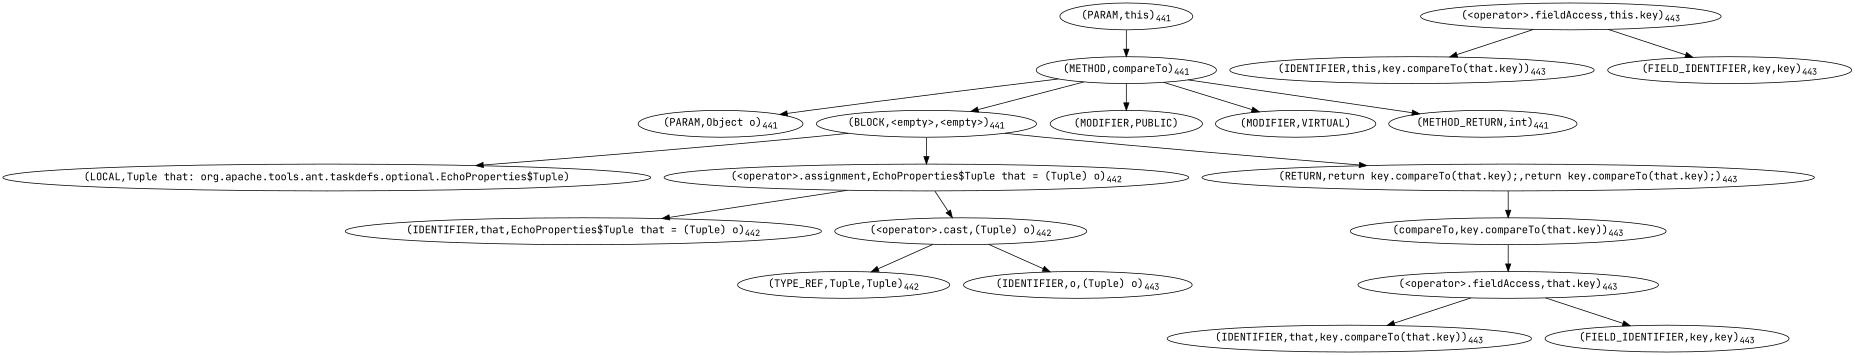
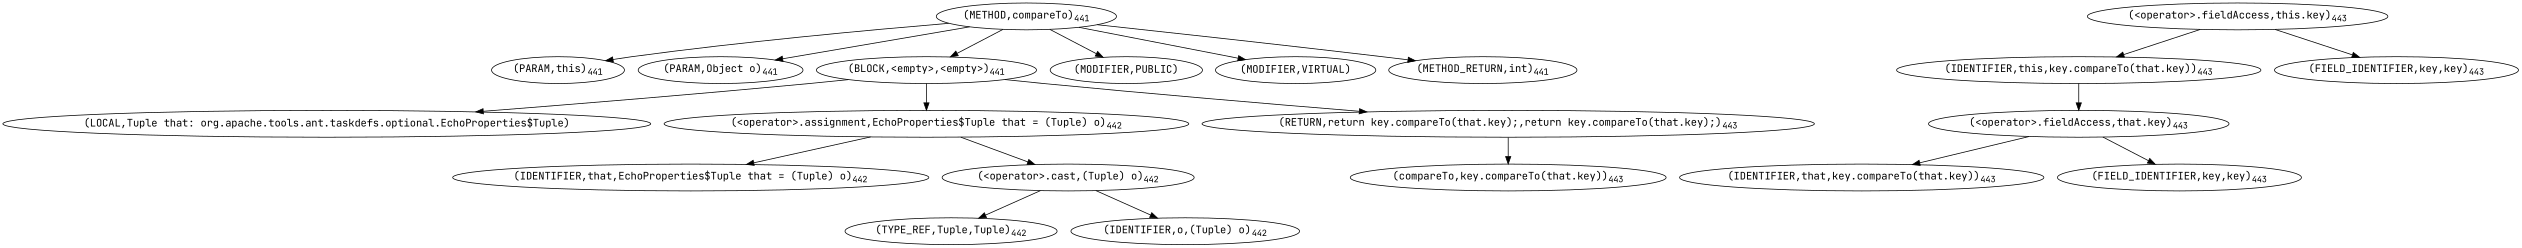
  digraph {
    fontname="JetBrains Mono"
    node [fontname="JetBrains Mono"]
    edge [fontname="JetBrains Mono"]
    n1 [label=<(METHOD,compareTo)<SUB>441</SUB>>]
    n2 [label=<(PARAM,this)<SUB>441</SUB>>]
    n3 [label=<(PARAM,Object o)<SUB>441</SUB>>]
    n4 [label=<(BLOCK,&lt;empty&gt;,&lt;empty&gt;)<SUB>441</SUB>>]
    n5 [label=<(MODIFIER,PUBLIC)>]
    n6 [label=<(MODIFIER,VIRTUAL)>]
    n7 [label=<(METHOD_RETURN,int)<SUB>441</SUB>>]
    n8 [label=<(LOCAL,Tuple that: org.apache.tools.ant.taskdefs.optional.EchoProperties$Tuple)>]
    n9 [label=<(&lt;operator&gt;.assignment,EchoProperties$Tuple that = (Tuple) o)<SUB>442</SUB>>]
    n10 [label=<(RETURN,return key.compareTo(that.key);,return key.compareTo(that.key);)<SUB>443</SUB>>]
    n11 [label=<(IDENTIFIER,that,EchoProperties$Tuple that = (Tuple) o)<SUB>442</SUB>>]
    n12 [label=<(&lt;operator&gt;.cast,(Tuple) o)<SUB>442</SUB>>]
    n13 [label=<(compareTo,key.compareTo(that.key))<SUB>443</SUB>>]
    n14 [label=<(TYPE_REF,Tuple,Tuple)<SUB>442</SUB>>]
-   n15 [label=<(IDENTIFIER,o,(Tuple) o)<SUB>443</SUB>>]
+   n15 [label=<(IDENTIFIER,o,(Tuple) o)<SUB>442</SUB>>]
    n16 [label=<(&lt;operator&gt;.fieldAccess,that.key)<SUB>443</SUB>>]
    n17 [label=<(&lt;operator&gt;.fieldAccess,this.key)<SUB>443</SUB>>]
    n18 [label=<(IDENTIFIER,this,key.compareTo(that.key))<SUB>443</SUB>>]
    n19 [label=<(FIELD_IDENTIFIER,key,key)<SUB>443</SUB>>]
    n20 [label=<(IDENTIFIER,that,key.compareTo(that.key))<SUB>443</SUB>>]
    n21 [label=<(FIELD_IDENTIFIER,key,key)<SUB>443</SUB>>]
-   n2 -> n1
+   n1 -> n2
    n1 -> n3
    n1 -> n4
    n1 -> n5
    n1 -> n6
    n1 -> n7
    n4 -> n8
    n4 -> n9
    n4 -> n10
    n9 -> n11
    n9 -> n12
    n10 -> n13
    n12 -> n14
    n12 -> n15
-   n13 -> n16
+   n18 -> n16
    n16 -> n20
    n16 -> n21
    n17 -> n18
    n17 -> n19
  }
